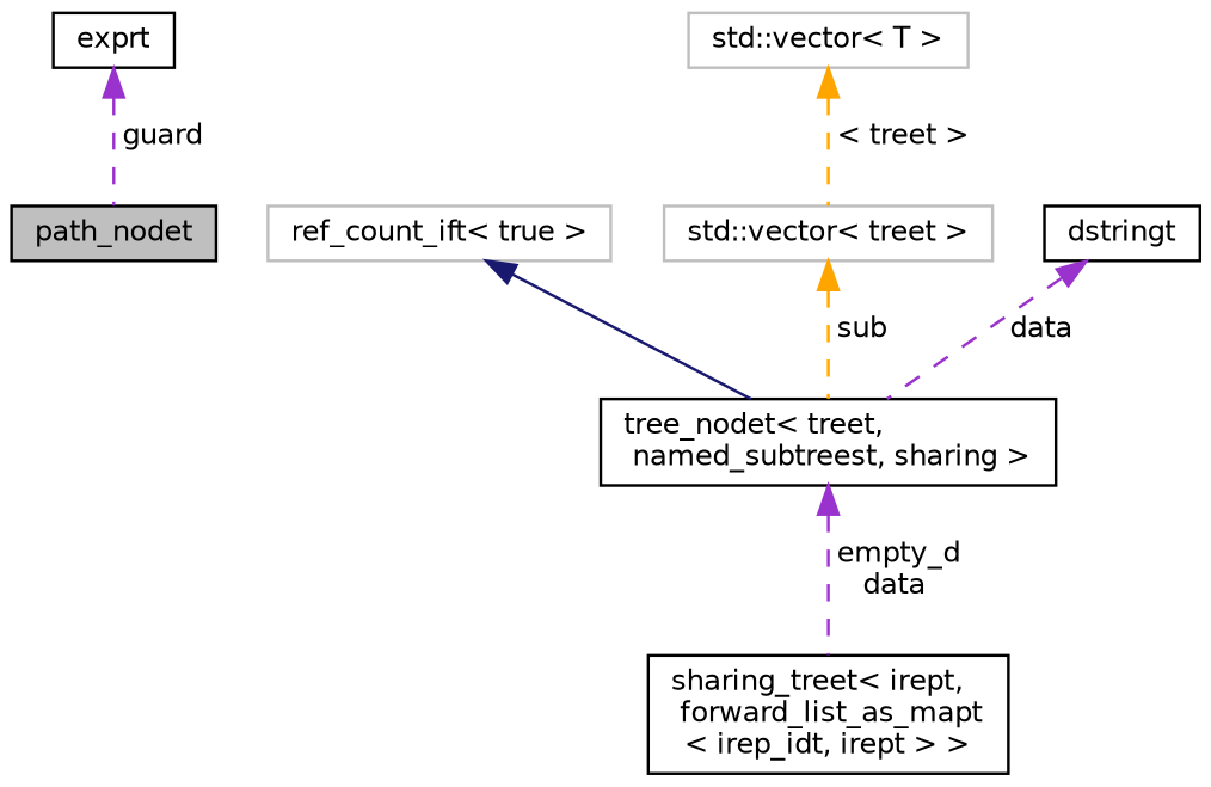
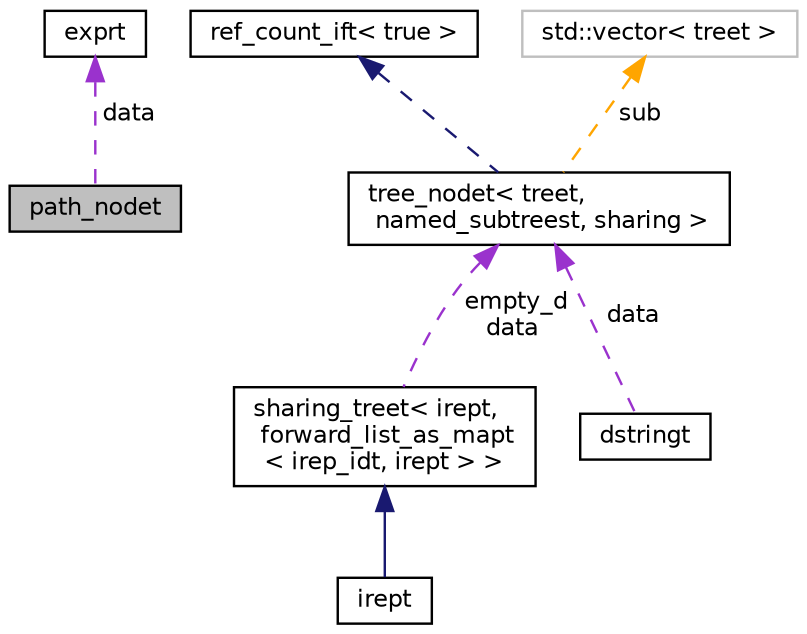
  digraph {
    fontname="DejaVu Sans"
    rankdir=TB
    node [color=black fontname="DejaVu Sans" fontsize=10 shape=record]
    edge [color=darkorchid3 dir=back fontname="DejaVu Sans" fontsize=10 labelfontname=Helvetica labelfontsize=10 style=dashed]
    n1 [fillcolor=grey75 fontcolor=black height=0.2 label=path_nodet style=filled width=0.4]
    n2 [height=0.2 label=exprt width=0.4]
+   n3 [height=0.2 label=irept width=0.4]
    n4 [height=0.2 label="sharing_treet\< irept,\l forward_list_as_mapt\l\< irep_idt, irept \> \>" width=0.4]
    n5 [height=0.2 label="tree_nodet\< treet,\l named_subtreest, sharing \>" width=0.4]
-   n6 [color=grey75 height=0.2 label="ref_count_ift\< true \>" width=0.4]
+   n6 [height=0.2 label="ref_count_ift\< true \>" width=0.4]
    n7 [color=grey75 height=0.2 label="std::vector\< treet \>" width=0.4]
-   n8 [color=grey75 height=0.2 label="std::vector\< T \>" width=0.4]
    n9 [height=0.2 label=dstringt width=0.4]
-   n2 -> n1 [label=" guard"]
+   n2 -> n1 [label=" data"]
+   n4 -> n3 [color=midnightblue style=solid]
    n5 -> n4 [label=" empty_d\ndata"]
-   n6 -> n5 [color=midnightblue style=solid]
+   n6 -> n5 [color=midnightblue]
    n7 -> n5 [color=orange label=" sub"]
-   n8 -> n7 [color=orange label=" \< treet \>"]
-   n9 -> n5 [label=" data"]
+   n5 -> n9 [label=" data"]
  }
